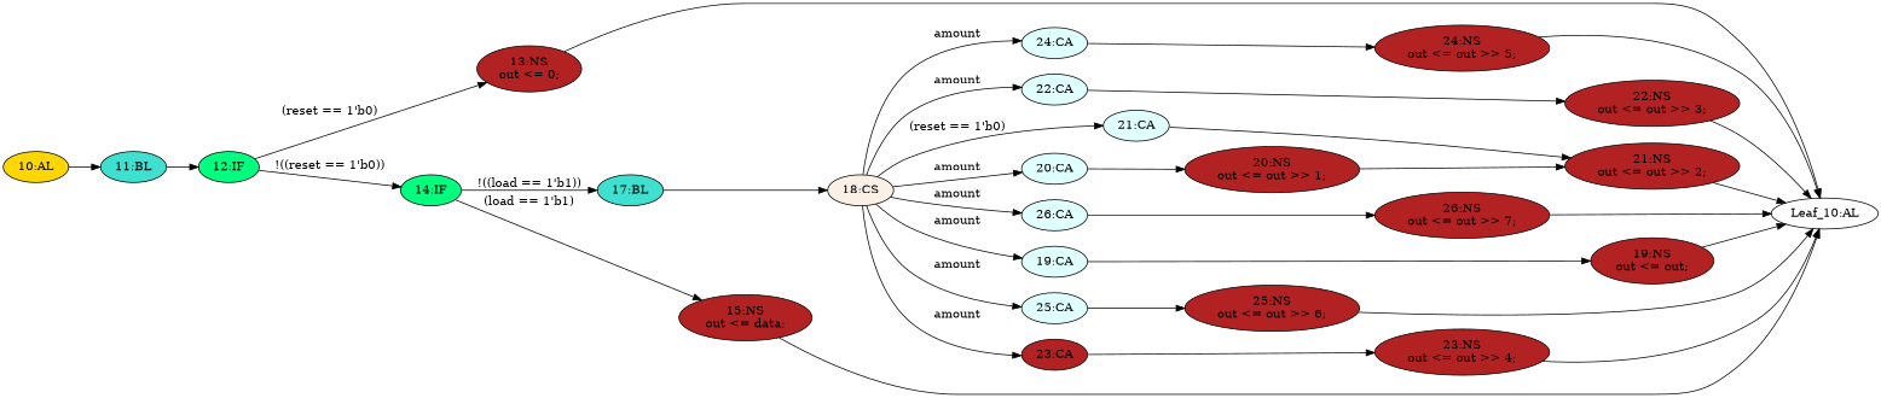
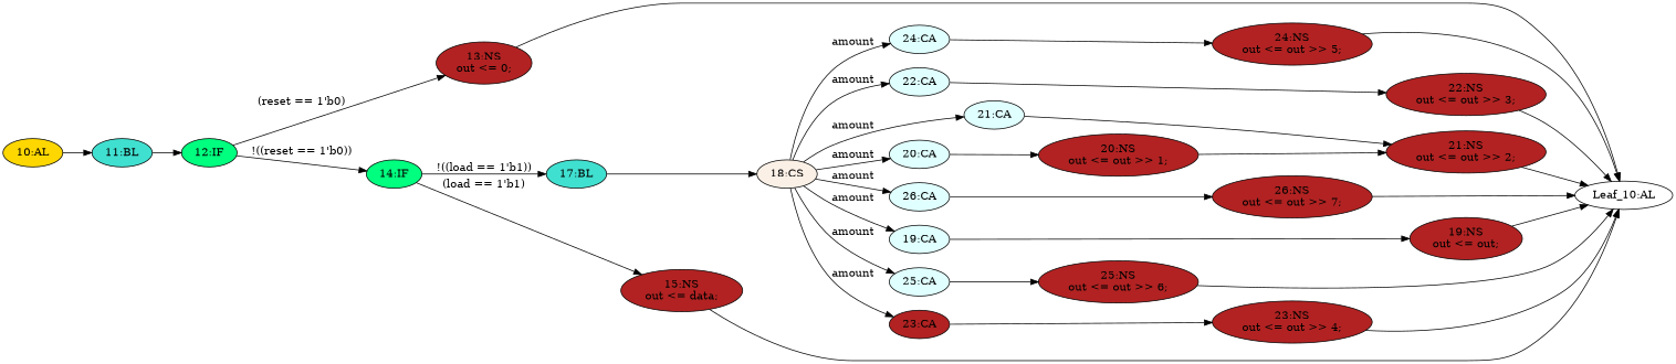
  strict digraph {
    rankdir=LR
    node [fillcolor=firebrick statements="[]" style=filled typ=NonblockingSubstitution]
    edge [cond="[]" lineno=None]
    n1 [ast="<pyverilog.vparser.ast.Case object at 0x7f8145f1ae50>" fillcolor=lightcyan label="24:CA" typ=Case]
    n2 [ast="<pyverilog.vparser.ast.NonblockingSubstitution object at 0x7f8145f1af90>" label="24:NS\nout <= out >> 5;" statements="[<pyverilog.vparser.ast.NonblockingSubstitution object at 0x7f8145f1af90>]"]
    n3 [def_var="['out']" label="Leaf_10:AL" fillcolor="" statements="" style="" typ=""]
    n4 [ast="<pyverilog.vparser.ast.NonblockingSubstitution object at 0x7f81457c61d0>" label="23:NS\nout <= out >> 4;" statements="[<pyverilog.vparser.ast.NonblockingSubstitution object at 0x7f81457c61d0>]"]
    n5 [ast="<pyverilog.vparser.ast.Block object at 0x7f81457c63d0>" fillcolor=turquoise label="11:BL" typ=Block]
    n6 [ast="<pyverilog.vparser.ast.IfStatement object at 0x7f81457c6410>" fillcolor=springgreen label="12:IF" typ=IfStatement]
    n7 [ast="<pyverilog.vparser.ast.NonblockingSubstitution object at 0x7f81457f7790>" label="13:NS\nout <= 0;" statements="[<pyverilog.vparser.ast.NonblockingSubstitution object at 0x7f81457f7790>]"]
    n8 [ast="<pyverilog.vparser.ast.IfStatement object at 0x7f81457c6490>" fillcolor=springgreen label="14:IF" typ=IfStatement]
    n9 [ast="<pyverilog.vparser.ast.Block object at 0x7f81457c64d0>" fillcolor=turquoise label="17:BL" typ=Block]
    n10 [ast="<pyverilog.vparser.ast.NonblockingSubstitution object at 0x7f81457f7590>" label="15:NS\nout <= data;" statements="[<pyverilog.vparser.ast.NonblockingSubstitution object at 0x7f81457f7590>]"]
    n11 [ast="<pyverilog.vparser.ast.NonblockingSubstitution object at 0x7f81457c6650>" label="19:NS\nout <= out;" statements="[<pyverilog.vparser.ast.NonblockingSubstitution object at 0x7f81457c6650>]"]
    n12 [ast="<pyverilog.vparser.ast.NonblockingSubstitution object at 0x7f81457c6810>" label="20:NS\nout <= out >> 1;" statements="[<pyverilog.vparser.ast.NonblockingSubstitution object at 0x7f81457c6810>]"]
    n13 [ast="<pyverilog.vparser.ast.NonblockingSubstitution object at 0x7f81457c6a90>" label="21:NS\nout <= out >> 2;" statements="[<pyverilog.vparser.ast.NonblockingSubstitution object at 0x7f81457c6a90>]"]
    n14 [ast="<pyverilog.vparser.ast.NonblockingSubstitution object at 0x7f81457f7310>" label="26:NS\nout <= out >> 7;" statements="[<pyverilog.vparser.ast.NonblockingSubstitution object at 0x7f81457f7310>]"]
    n15 [ast="<pyverilog.vparser.ast.Always object at 0x7f81457f79d0>" clk_sens=True fillcolor=gold label="10:AL" sens="['clk', 'reset']" typ=Always use_var="['load', 'reset', 'amount', 'data', 'out']"]
    n16 [ast="<pyverilog.vparser.ast.NonblockingSubstitution object at 0x7f81457c6d10>" label="22:NS\nout <= out >> 3;" statements="[<pyverilog.vparser.ast.NonblockingSubstitution object at 0x7f81457c6d10>]"]
    n17 [ast="<pyverilog.vparser.ast.NonblockingSubstitution object at 0x7f81457f7090>" label="25:NS\nout <= out >> 6;" statements="[<pyverilog.vparser.ast.NonblockingSubstitution object at 0x7f81457f7090>]"]
    n18 [ast="<pyverilog.vparser.ast.CaseStatement object at 0x7f81457c6510>" fillcolor=linen label="18:CS" typ=CaseStatement]
    n19 [ast="<pyverilog.vparser.ast.Case object at 0x7f81457c6c90>" fillcolor=lightcyan label="22:CA" typ=Case]
    n20 [ast="<pyverilog.vparser.ast.Case object at 0x7f81457c6a10>" fillcolor=lightcyan label="21:CA" typ=Case]
    n21 [ast="<pyverilog.vparser.ast.Case object at 0x7f81457c6790>" fillcolor=lightcyan label="20:CA" typ=Case]
    n22 [ast="<pyverilog.vparser.ast.Case object at 0x7f81457f7290>" fillcolor=lightcyan label="26:CA" typ=Case]
    n23 [ast="<pyverilog.vparser.ast.Case object at 0x7f81457c65d0>" fillcolor=lightcyan label="19:CA" typ=Case]
    n24 [ast="<pyverilog.vparser.ast.Case object at 0x7f81457c6fd0>" fillcolor=lightcyan label="25:CA" typ=Case]
    n25 [ast="<pyverilog.vparser.ast.Case object at 0x7f81457c6f10>" label="23:CA" typ=Case]
    n1 -> n2
    n2 -> n3
    n4 -> n3
    n5 -> n6
    n6 -> n7 [cond="['reset']" label="(reset == 1'b0)" lineno=12]
    n6 -> n8 [cond="['reset']" label="!((reset == 1'b0))" lineno=12]
    n7 -> n3
    n8 -> n9 [cond="['load']" label="!((load == 1'b1))" lineno=14]
    n8 -> n10 [cond="['load']" label="(load == 1'b1)" lineno=14]
    n9 -> n18
    n10 -> n3
    n11 -> n3
    n12 -> n13
    n13 -> n3
    n14 -> n3
    n15 -> n5
    n16 -> n3
    n17 -> n3
    n18 -> n1 [cond="['amount']" label=amount lineno=18]
    n18 -> n19 [cond="['amount']" label=amount lineno=18]
-   n18 -> n20 [cond="['amount']" label="(reset == 1'b0)" lineno=18]
+   n18 -> n20 [cond="['amount']" label=amount lineno=18]
    n18 -> n21 [cond="['amount']" label=amount lineno=18]
    n18 -> n22 [cond="['amount']" label=amount lineno=18]
    n18 -> n23 [cond="['amount']" label=amount lineno=18]
    n18 -> n24 [cond="['amount']" label=amount lineno=18]
    n18 -> n25 [cond="['amount']" label=amount lineno=18]
    n19 -> n16
    n20 -> n13
    n21 -> n12
    n22 -> n14
    n23 -> n11
    n24 -> n17
    n25 -> n4
  }
